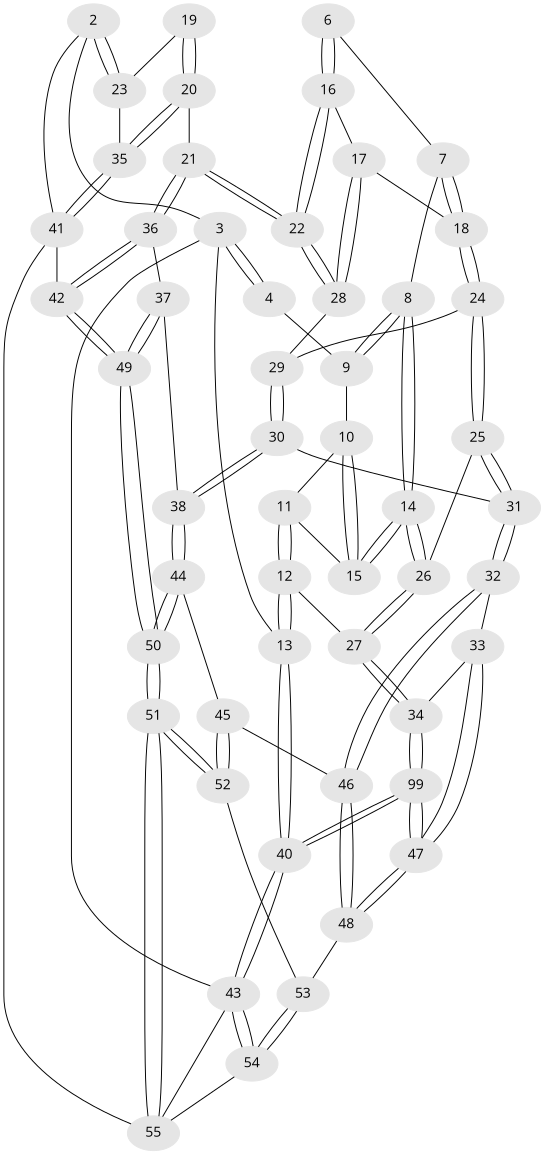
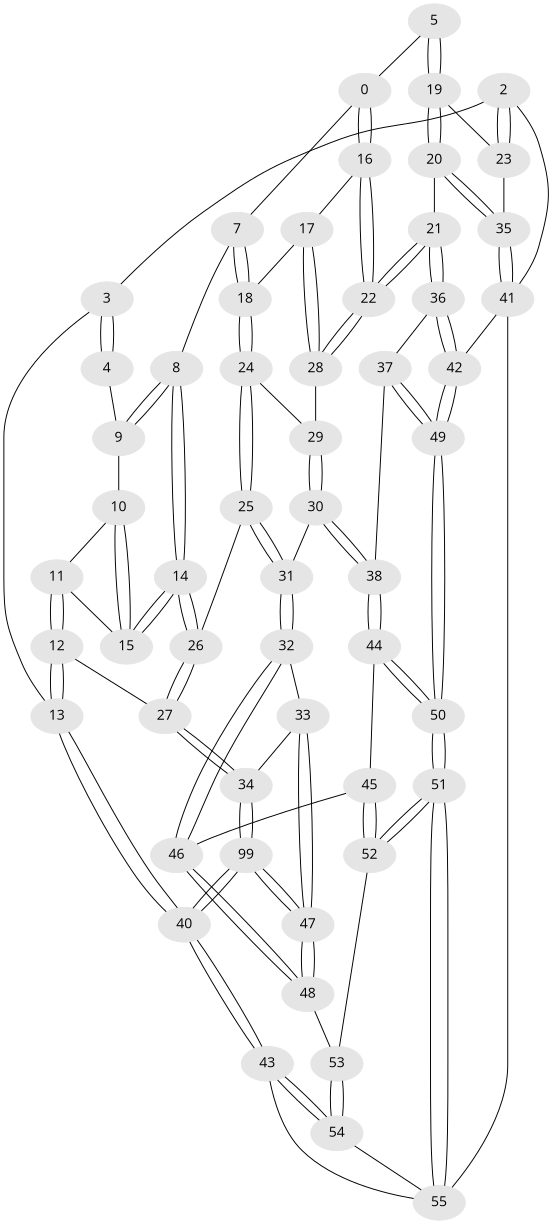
  graph {
    fontname="Open Sans"
    node [color=gray90 fontname="Open Sans" style=filled]
    edge [fontname="Open Sans"]
    2
    3
    23
    41
-   6
+   5
+   6 [label=0]
    19
    4
    13
    43
    35
    42
    55
    9
    40
    54
    10
    7
    16
    20
    8
    18
    17
    22
    14
    24
    15
    26
    11
    12
    27
    34
    28
    29
    25
    21
    36
    37
    31
    30
    32
    n42 [label=99]
    38
    44
    33
    46
    47
    48
    49
    50
    45
    52
    51
    53
    2 -- 3
    2 -- 23
    2 -- 23
    2 -- 41
    3 -- 4
    3 -- 4
    3 -- 13
-   3 -- 43
    23 -- 35
    41 -- 42
    41 -- 55
+   5 -- 6
+   5 -- 19
+   5 -- 19
    6 -- 7
    6 -- 16
    6 -- 16
    19 -- 23
    19 -- 20
    19 -- 20
    4 -- 9
    13 -- 40
    13 -- 40
    43 -- 55
    43 -- 54
    43 -- 54
    35 -- 41
    35 -- 41
    42 -- 49
    42 -- 49
    9 -- 10
    40 -- 43
    40 -- 43
    54 -- 55
    10 -- 15
    10 -- 15
    10 -- 11
    7 -- 8
    7 -- 18
    7 -- 18
    16 -- 17
    16 -- 22
    16 -- 22
    20 -- 35
    20 -- 35
    20 -- 21
    8 -- 9
    8 -- 9
    8 -- 14
    8 -- 14
    18 -- 24
    18 -- 24
    17 -- 18
    17 -- 28
    17 -- 28
    22 -- 28
    22 -- 28
    14 -- 15
    14 -- 15
    14 -- 26
    14 -- 26
    24 -- 29
    24 -- 25
    24 -- 25
    26 -- 27
    26 -- 27
    11 -- 15
    11 -- 12
    11 -- 12
    12 -- 13
    12 -- 13
    12 -- 27
    27 -- 34
    27 -- 34
    34 -- n42
    34 -- n42
    28 -- 29
    29 -- 30
    29 -- 30
    25 -- 26
    25 -- 31
    25 -- 31
    21 -- 22
    21 -- 22
    21 -- 36
    21 -- 36
    36 -- 42
    36 -- 42
    36 -- 37
    37 -- 38
    37 -- 49
    37 -- 49
    31 -- 32
    31 -- 32
    30 -- 31
    30 -- 38
    30 -- 38
    32 -- 33
    32 -- 46
    32 -- 46
    n42 -- 40
    n42 -- 40
    n42 -- 47
    n42 -- 47
    38 -- 44
    38 -- 44
    44 -- 50
    44 -- 50
    44 -- 45
    33 -- 34
    33 -- 47
    33 -- 47
    46 -- 48
    46 -- 48
    47 -- 48
    47 -- 48
    48 -- 53
    49 -- 50
    49 -- 50
    50 -- 51
    50 -- 51
    45 -- 46
    45 -- 52
    45 -- 52
    52 -- 53
    51 -- 55
    51 -- 55
    51 -- 52
    51 -- 52
    53 -- 54
    53 -- 54
  }
